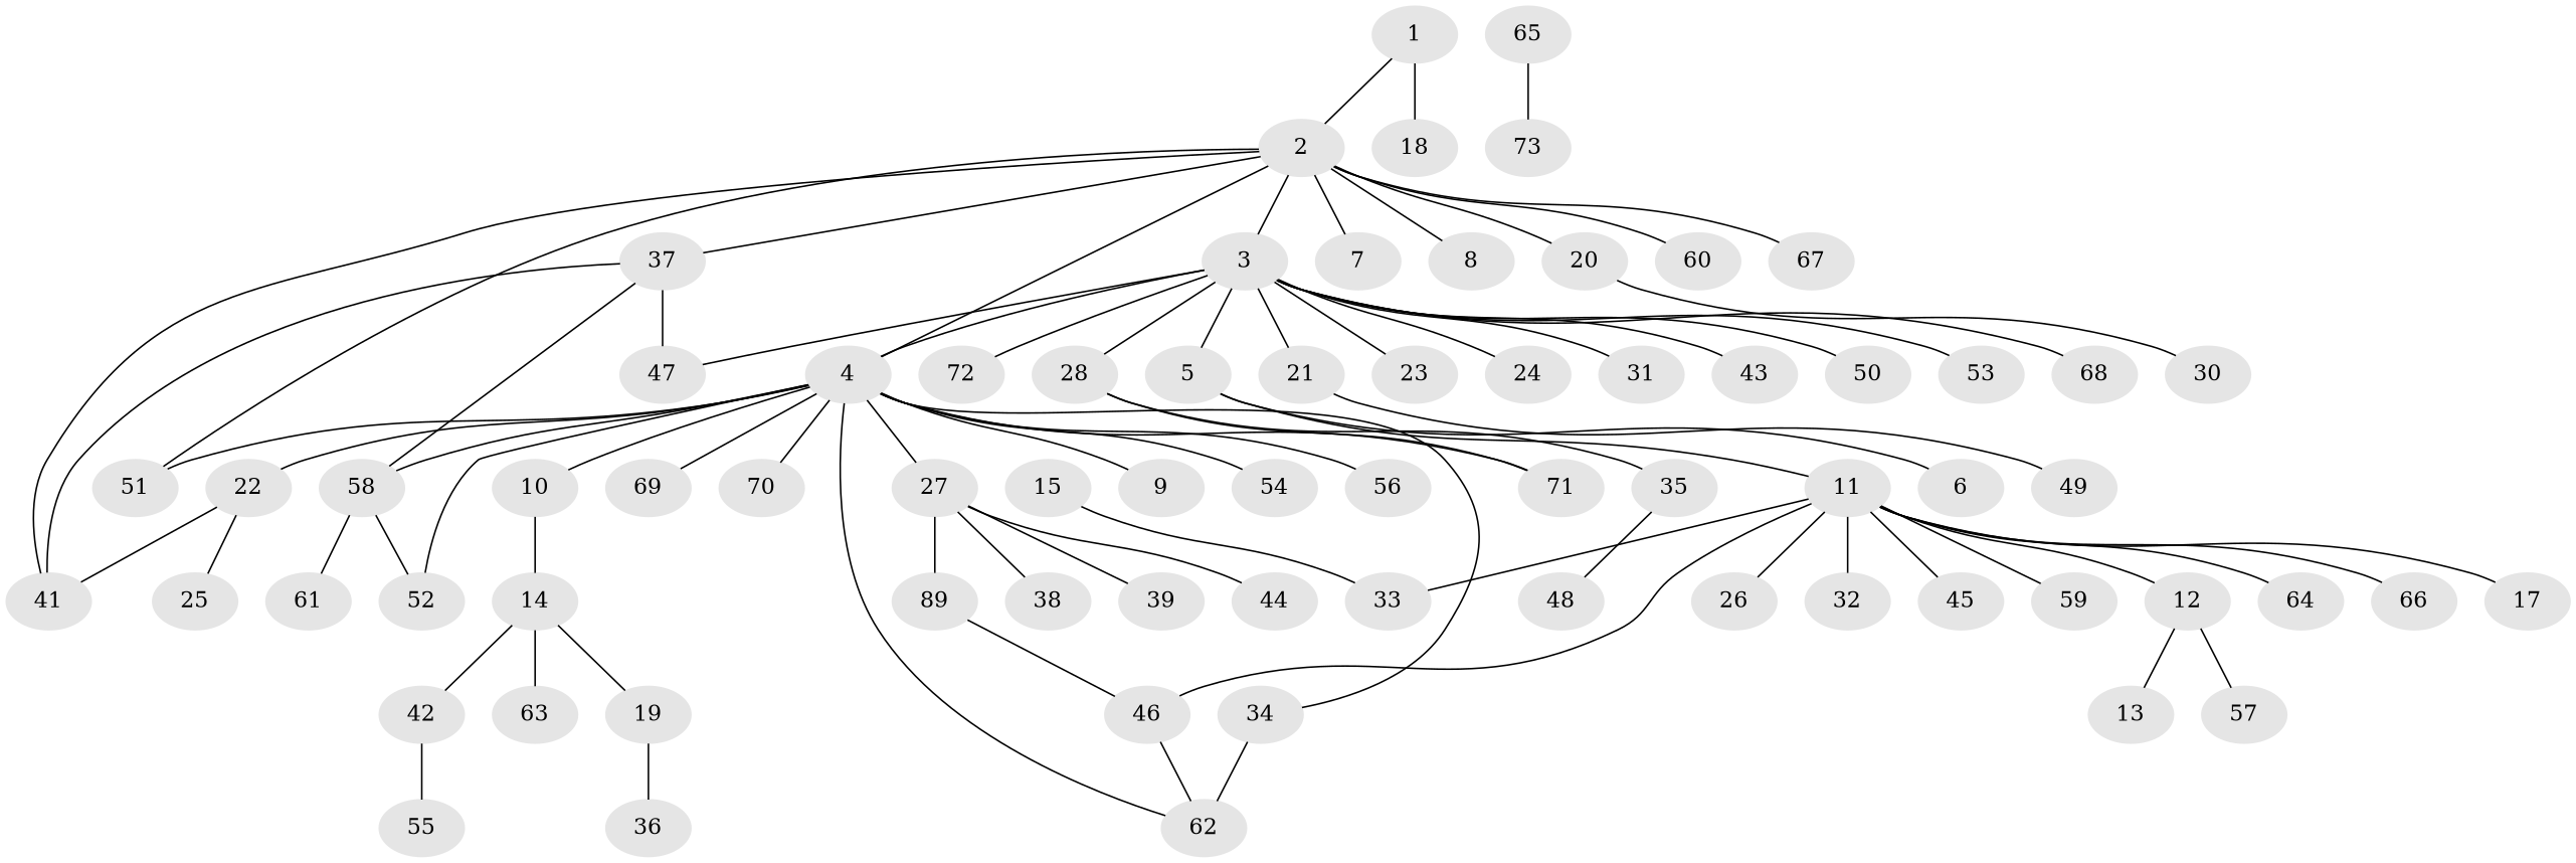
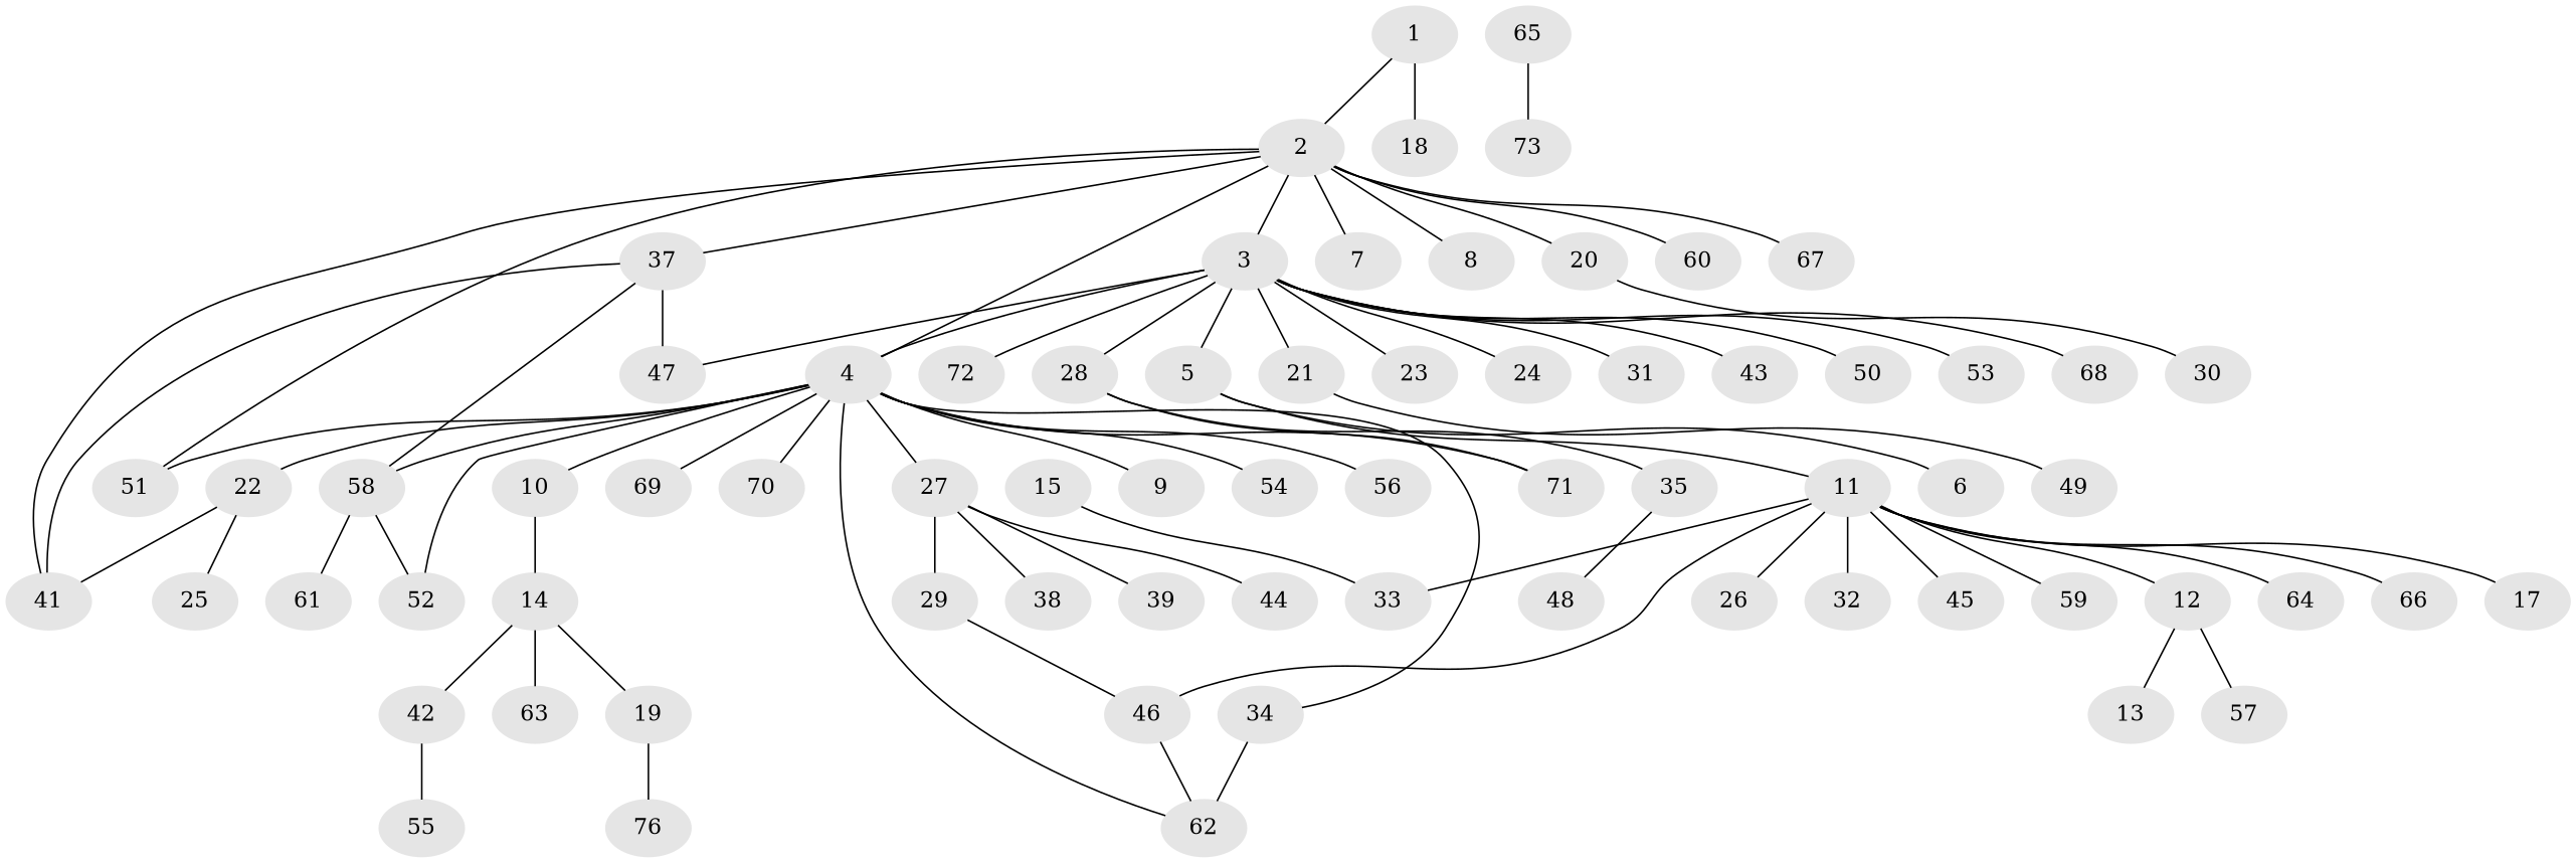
  graph {
    node [color=gray90 style=filled]
    edge [weight=1.0]
    1
    2
    18
    3
    4
    7
    8
    20
    37
    41
    51
    60
    67
    5
    21
    23
    24
    28
    31
    43
    47
    50
    53
    68
    72
    9
    10
    22
    27
    34
    52
    54
    56
    58
    62
    69
    70
    71
    30
    6
    11
    15
    33
    49
    35
    14
    25
-   29 [label=89]
+   29
    38
    39
    44
    61
    12
    17
    26
    32
    45
    46
    59
    64
    66
    19
    42
    63
    13
    57
-   36
+   36 [label=76]
    55
    48
    65
    73
    1 -- 2
    1 -- 18 [weight=2.0]
    2 -- 3
    2 -- 4
    2 -- 7
    2 -- 8
    2 -- 20
    2 -- 37
    2 -- 41
    2 -- 51
    2 -- 60
    2 -- 67
    3 -- 4
    3 -- 5
    3 -- 21
    3 -- 23
    3 -- 24
    3 -- 28
    3 -- 31
    3 -- 43
    3 -- 47
    3 -- 50
    3 -- 53
    3 -- 68
    3 -- 72
    4 -- 51
    4 -- 9
    4 -- 10
    4 -- 22
    4 -- 27
    4 -- 34
    4 -- 52
    4 -- 54
    4 -- 56
    4 -- 58
    4 -- 62
    4 -- 69
    4 -- 70
    4 -- 71
    20 -- 30
    37 -- 41
    37 -- 47 [weight=2.0]
    37 -- 58
    5 -- 6
    5 -- 11
    21 -- 49
    28 -- 71
    28 -- 35
    10 -- 14 [weight=3.0]
    22 -- 41
    22 -- 25
    27 -- 29
    27 -- 38
    27 -- 39
    27 -- 44
    34 -- 62 [weight=2.0]
    58 -- 52
    58 -- 61
    11 -- 33
    11 -- 12
    11 -- 17
    11 -- 26
    11 -- 32
    11 -- 45
    11 -- 46
    11 -- 59
    11 -- 64
    11 -- 66
    15 -- 33
    35 -- 48
    14 -- 19
    14 -- 42
    14 -- 63
    29 -- 46
    12 -- 13
    12 -- 57
    46 -- 62
    19 -- 36
    42 -- 55
    65 -- 73
  }
